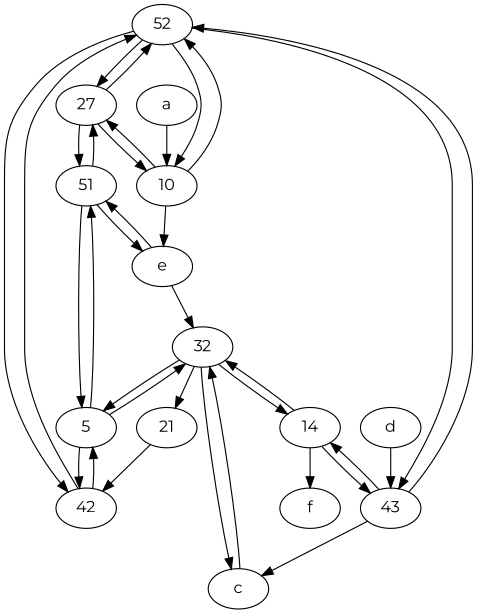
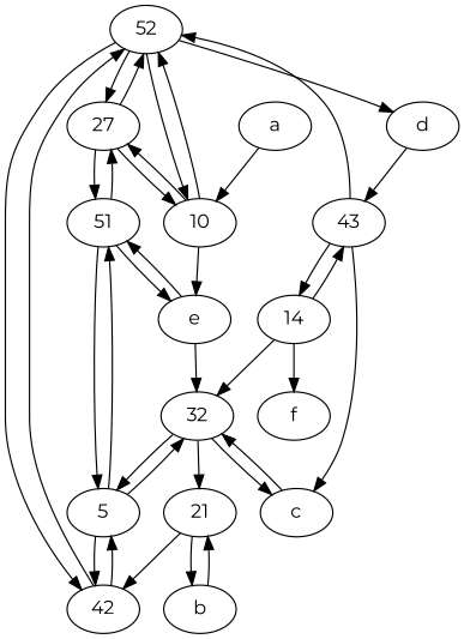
  digraph {
    fontname=Montserrat
    node [fontname=Montserrat]
    edge [fontname=Montserrat]
    52
    27
    42
    10
    43
    n6 [label=51]
    5
    e
    14
    c
    a
    32
    f
    21
+   b
    d
    52 -> 27
    52 -> 42
    52 -> 10
-   52 -> 43
+   52 -> d
    27 -> 52
    27 -> 10
    27 -> n6
    42 -> 52
    42 -> 5
    10 -> 52
    10 -> 27
    10 -> e
    43 -> 52
    43 -> 14
    43 -> c
    n6 -> 27
    n6 -> 5
    n6 -> e
    5 -> 42
    5 -> n6
    5 -> 32
    e -> n6
    e -> 32
    14 -> 43
    14 -> 32
    14 -> f
    c -> 32
    a -> 10
    32 -> 5
-   32 -> 14
    32 -> c
    32 -> 21
    21 -> 42
+   21 -> b
+   b -> 21
    d -> 43
  }
